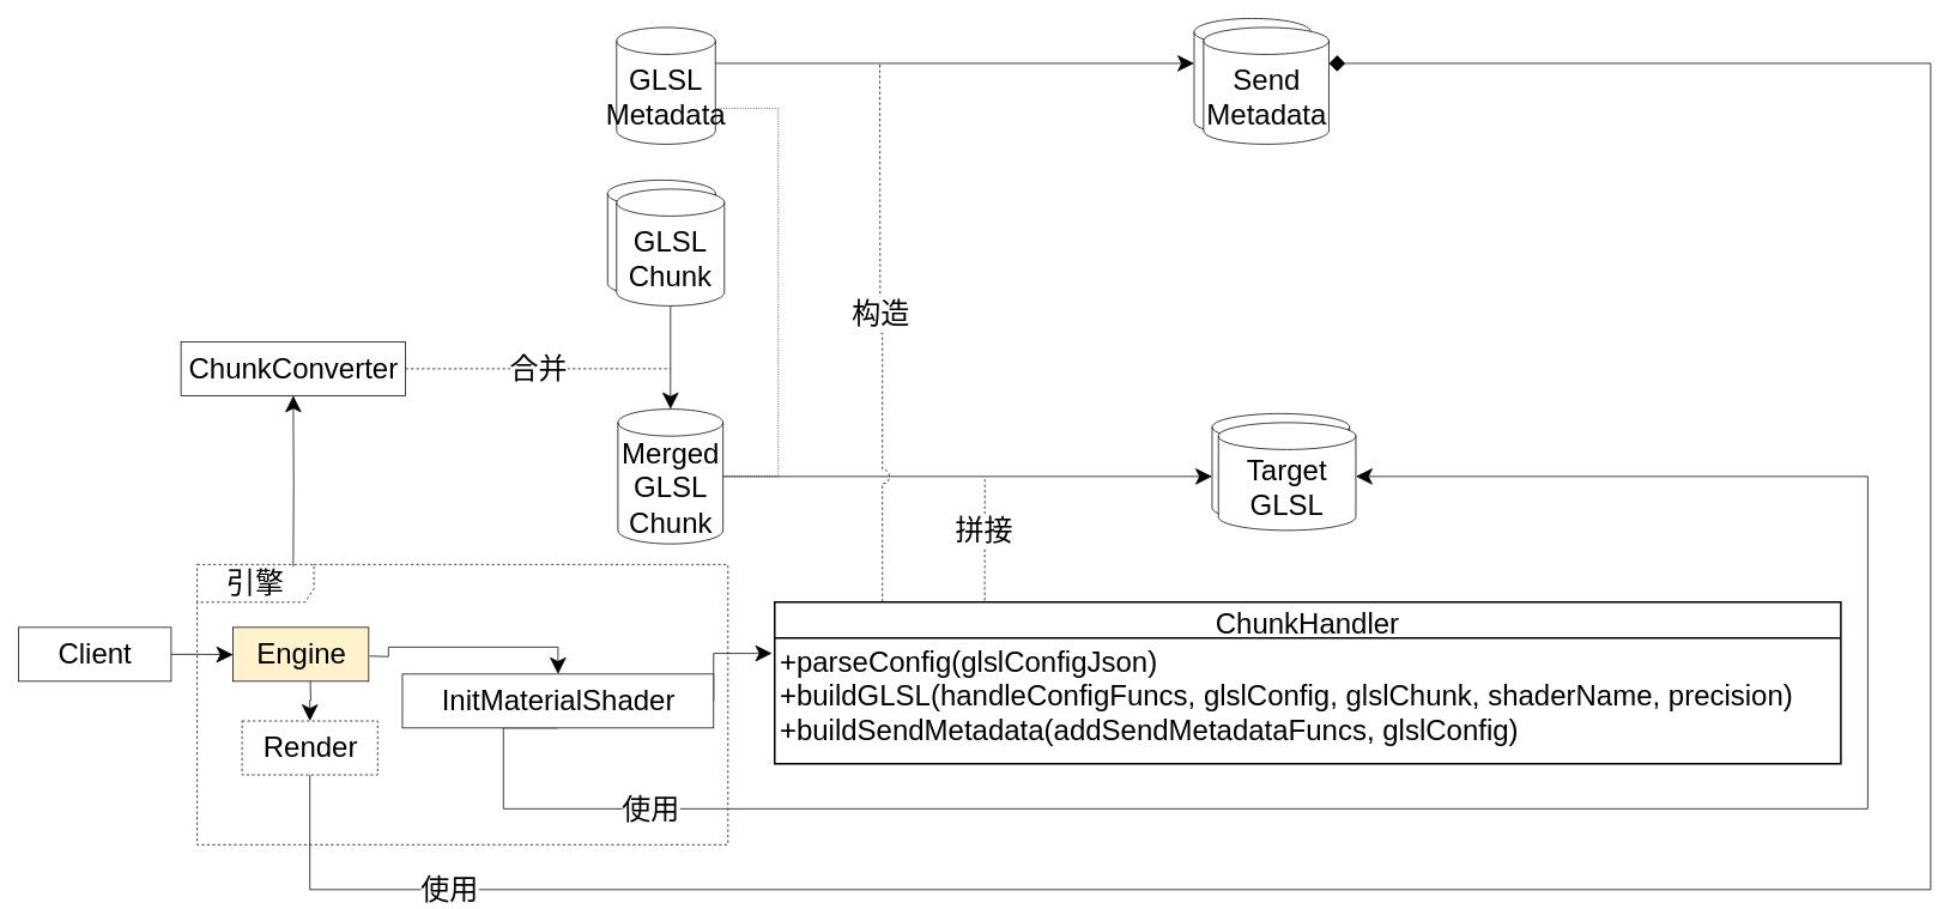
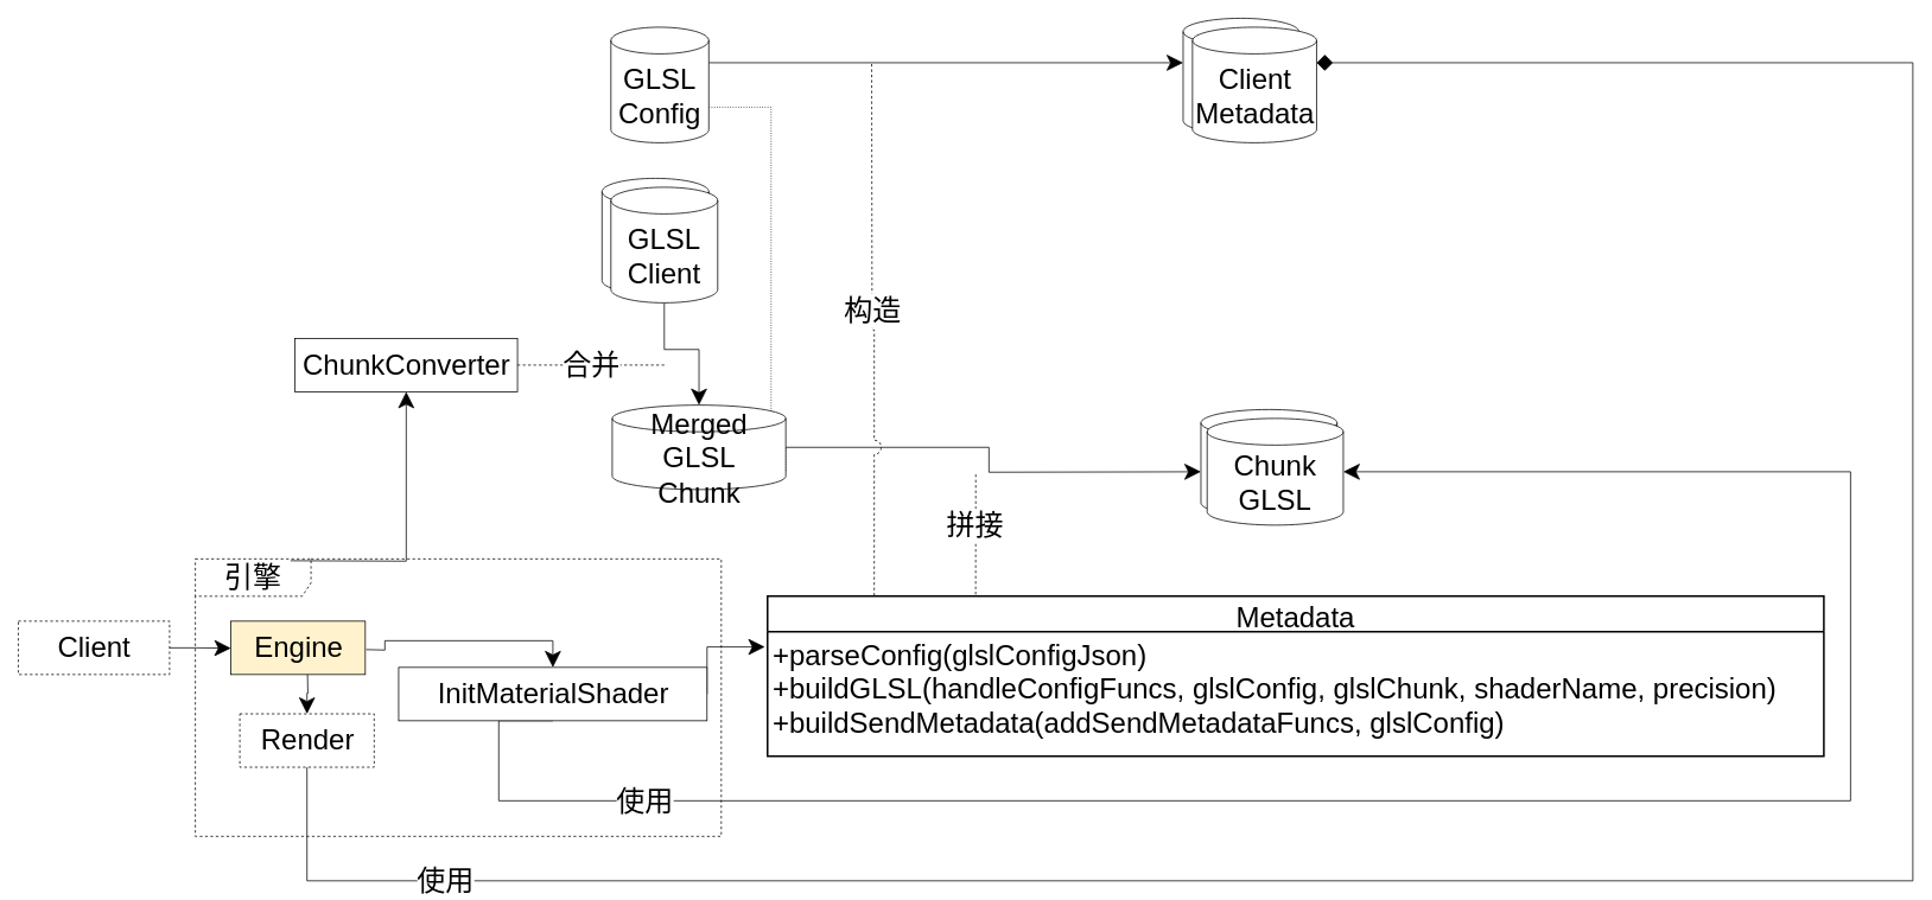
  <mxCell id="0" />
  <mxCell id="1" parent="0" />
  <mxCell id="2" value="&lt;font&gt;&lt;span style=&quot;font-size: 32px&quot;&gt;Send&lt;br&gt;Data&lt;br&gt;&lt;/span&gt;&lt;/font&gt;" style="shape=cylinder3;whiteSpace=wrap;html=1;boundedLbl=1;backgroundOutline=1;size=15;" parent="1" vertex="1"><mxGeometry x="1329" y="20" width="130" height="130" as="geometry" /></mxCell>
  <mxCell id="3" value="&lt;font style=&quot;font-size: 32px&quot;&gt;&lt;br&gt;&lt;/font&gt;" style="shape=cylinder3;whiteSpace=wrap;html=1;boundedLbl=1;backgroundOutline=1;size=15;" parent="1" vertex="1"><mxGeometry x="1349" y="460" width="153" height="120" as="geometry" /></mxCell>
- <mxCell id="4" value="ChunkHandler" style="swimlane;childLayout=stackLayout;horizontal=1;startSize=40;horizontalStack=0;rounded=0;fontSize=32;fontStyle=0;strokeWidth=2;resizeParent=0;resizeLast=1;shadow=0;dashed=0;align=center;" parent="1" vertex="1"><mxGeometry x="862" y="670" width="1187" height="180" as="geometry" /></mxCell>
+ <mxCell id="4" value="Metadata" style="swimlane;childLayout=stackLayout;horizontal=1;startSize=40;horizontalStack=0;rounded=0;fontSize=32;fontStyle=0;strokeWidth=2;resizeParent=0;resizeLast=1;shadow=0;dashed=0;align=center;" parent="1" vertex="1"><mxGeometry x="862" y="670" width="1187" height="180" as="geometry" /></mxCell>
  <mxCell id="5" value="+parseConfig(glslConfigJson)&#10;+buildGLSL(handleConfigFuncs, glslConfig, glslChunk, shaderName, precision)&#10;+buildSendMetadata(addSendMetadataFuncs, glslConfig)" style="align=left;strokeColor=none;fillColor=none;spacingLeft=4;fontSize=32;verticalAlign=top;resizable=0;rotatable=0;part=1;" parent="4" vertex="1"><mxGeometry y="40" width="1187" height="140" as="geometry" /></mxCell>
  <mxCell id="6" value="&lt;font style=&quot;font-size: 32px&quot;&gt;引擎&lt;/font&gt;" style="shape=umlFrame;whiteSpace=wrap;html=1;width=130;height=42;fontSize=32;dashed=1;" parent="1" vertex="1"><mxGeometry x="219" y="628" width="591" height="312" as="geometry" /></mxCell>
  <mxCell id="7" value="" style="shape=cylinder3;whiteSpace=wrap;html=1;boundedLbl=1;backgroundOutline=1;size=15;" parent="1" vertex="1"><mxGeometry x="676" y="200" width="120" height="130" as="geometry" /></mxCell>
  <mxCell id="8" value="" style="edgeStyle=orthogonalEdgeStyle;rounded=0;orthogonalLoop=1;jettySize=auto;html=1;startSize=16;endSize=16;entryX=-0.011;entryY=0.216;entryDx=0;entryDy=0;entryPerimeter=0;" parent="1" source="9" edge="1"><mxGeometry relative="1" as="geometry"><mxPoint x="259" y="728.4" as="targetPoint" /></mxGeometry></mxCell>
- <mxCell id="9" value="Client" style="html=1;fontSize=32;" parent="1" vertex="1"><mxGeometry x="20.09" y="698" width="170" height="60" as="geometry" /></mxCell>
+ <mxCell id="9" value="Client" style="html=1;fontSize=32;dashed=1;" parent="1" vertex="1"><mxGeometry x="20.09" y="698" width="170" height="60" as="geometry" /></mxCell>
  <mxCell id="10" style="edgeStyle=orthogonalEdgeStyle;rounded=0;orthogonalLoop=1;jettySize=auto;html=1;endArrow=classic;endFill=1;startSize=16;endSize=16;" parent="1" edge="1"><mxGeometry relative="1" as="geometry"><mxPoint x="796" as="sourcePoint" y="70" /><mxPoint x="1329" as="targetPoint" y="70" /></mxGeometry></mxCell>
  <mxCell id="11" style="edgeStyle=orthogonalEdgeStyle;rounded=0;orthogonalLoop=1;jettySize=auto;html=1;entryX=1;entryY=0.5;entryDx=0;entryDy=0;entryPerimeter=0;endArrow=none;endFill=0;startSize=16;endSize=16;exitX=1;exitY=0;exitDx=0;exitDy=90;exitPerimeter=0;dashed=1;dashPattern=1 2;" parent="1" source="12" target="23" edge="1"><mxGeometry relative="1" as="geometry"><Array as="points"><mxPoint x="866" y="120" /><mxPoint x="866" y="530" /></Array></mxGeometry></mxCell>
- <mxCell id="12" value="&lt;font&gt;&lt;span style=&quot;font-size: 32px&quot;&gt;GLSL Metadata&lt;/span&gt;&lt;/font&gt;" style="shape=cylinder3;whiteSpace=wrap;html=1;boundedLbl=1;backgroundOutline=1;size=15;" parent="1" vertex="1"><mxGeometry x="686" y="30" width="110" height="130" as="geometry" /></mxCell>
+ <mxCell id="12" value="&lt;font&gt;&lt;span style=&quot;font-size: 32px&quot;&gt;GLSL Config&lt;/span&gt;&lt;/font&gt;" style="shape=cylinder3;whiteSpace=wrap;html=1;boundedLbl=1;backgroundOutline=1;size=15;" parent="1" vertex="1"><mxGeometry x="686" y="30" width="110" height="130" as="geometry" /></mxCell>
  <mxCell id="13" style="edgeStyle=orthogonalEdgeStyle;rounded=0;orthogonalLoop=1;jettySize=auto;html=1;entryX=0.5;entryY=1;entryDx=0;entryDy=0;endSize=16;startSize=16;" parent="1" target="19" edge="1"><mxGeometry relative="1" as="geometry"><mxPoint x="326" y="630" as="sourcePoint" /></mxGeometry></mxCell>
  <mxCell id="14" style="edgeStyle=orthogonalEdgeStyle;rounded=0;jumpStyle=arc;jumpSize=22;orthogonalLoop=1;jettySize=auto;html=1;entryX=1;entryY=0;entryDx=0;entryDy=40;entryPerimeter=0;endArrow=diamond;endFill=1;startSize=16;endSize=16;exitX=0.5;exitY=1;exitDx=0;exitDy=0;" parent="1" source="35" target="30" edge="1"><mxGeometry relative="1" as="geometry"><mxPoint x="427" y="870" as="sourcePoint" /><Array as="points"><mxPoint x="345" y="990" /><mxPoint x="2149" y="990" /><mxPoint x="2149" y="70" /></Array></mxGeometry></mxCell>
  <mxCell id="15" value="&lt;font style=&quot;font-size: 32px&quot;&gt;使用&lt;/font&gt;" style="edgeLabel;html=1;align=center;verticalAlign=middle;resizable=0;points=[];" parent="14" vertex="1" connectable="0"><mxGeometry x="-0.69" y="2" relative="1" as="geometry"><mxPoint x="-263" y="2" as="offset" /></mxGeometry></mxCell>
  <mxCell id="16" style="edgeStyle=orthogonalEdgeStyle;rounded=0;jumpStyle=arc;jumpSize=22;orthogonalLoop=1;jettySize=auto;html=1;entryX=1;entryY=0.5;entryDx=0;entryDy=0;entryPerimeter=0;endArrow=classic;endFill=1;startSize=16;endSize=16;exitX=0.5;exitY=1;exitDx=0;exitDy=0;" parent="1" source="34" target="29" edge="1"><mxGeometry relative="1" as="geometry"><mxPoint x="319.5" y="870" as="sourcePoint" /><Array as="points"><mxPoint x="560" y="900" /><mxPoint x="2079" y="900" /><mxPoint x="2079" y="530" /></Array></mxGeometry></mxCell>
  <mxCell id="17" style="edgeStyle=orthogonalEdgeStyle;rounded=0;orthogonalLoop=1;jettySize=auto;html=1;startSize=16;endSize=16;endArrow=none;endFill=0;dashed=1;" parent="1" source="19" edge="1"><mxGeometry relative="1" as="geometry"><mxPoint x="746" y="410" as="targetPoint" /></mxGeometry></mxCell>
  <mxCell id="18" value="&lt;font style=&quot;font-size: 32px&quot;&gt;合并&lt;/font&gt;" style="edgeLabel;html=1;align=center;verticalAlign=middle;resizable=0;points=[];" parent="17" vertex="1" connectable="0"><mxGeometry x="0.004" y="1" relative="1" as="geometry"><mxPoint as="offset" /></mxGeometry></mxCell>
- <mxCell id="19" value="ChunkConverter" style="html=1;fontSize=32;" parent="1" vertex="1"><mxGeometry x="201" y="380" width="250" height="60" as="geometry" /></mxCell>
+ <mxCell id="19" value="ChunkConverter" style="html=1;fontSize=32;" parent="1" vertex="1"><mxGeometry x="331" y="380" width="250" height="60" as="geometry" /></mxCell>
  <mxCell id="20" style="edgeStyle=orthogonalEdgeStyle;rounded=0;orthogonalLoop=1;jettySize=auto;html=1;entryX=0.5;entryY=0;entryDx=0;entryDy=0;entryPerimeter=0;startSize=16;endSize=16;" parent="1" source="21" target="23" edge="1"><mxGeometry relative="1" as="geometry" /></mxCell>
- <mxCell id="21" value="&lt;font style=&quot;font-size: 32px&quot;&gt;GLSL Chunk&lt;/font&gt;" style="shape=cylinder3;whiteSpace=wrap;html=1;boundedLbl=1;backgroundOutline=1;size=15;" parent="1" vertex="1"><mxGeometry x="686" y="210" width="120" height="130" as="geometry" /></mxCell>
+ <mxCell id="21" value="&lt;font style=&quot;font-size: 32px&quot;&gt;GLSL Client&lt;/font&gt;" style="shape=cylinder3;whiteSpace=wrap;html=1;boundedLbl=1;backgroundOutline=1;size=15;" parent="1" vertex="1"><mxGeometry x="686" y="210" width="120" height="130" as="geometry" /></mxCell>
  <mxCell id="22" style="edgeStyle=orthogonalEdgeStyle;rounded=0;orthogonalLoop=1;jettySize=auto;html=1;endArrow=classic;endFill=1;startSize=16;endSize=16;" parent="1" source="23" edge="1"><mxGeometry relative="1" as="geometry"><mxPoint x="1349" y="530" as="targetPoint" /></mxGeometry></mxCell>
- <mxCell id="23" value="&lt;font style=&quot;font-size: 32px&quot;&gt;Merged GLSL&lt;br&gt;Chunk&lt;br&gt;&lt;/font&gt;" style="shape=cylinder3;whiteSpace=wrap;html=1;boundedLbl=1;backgroundOutline=1;size=15;" parent="1" vertex="1"><mxGeometry x="687.5" y="455" width="117" height="150" as="geometry" /></mxCell>
+ <mxCell id="23" value="&lt;font style=&quot;font-size: 32px&quot;&gt;Merged GLSL&lt;br&gt;Chunk&lt;br&gt;&lt;/font&gt;" style="shape=cylinder3;whiteSpace=wrap;html=1;boundedLbl=1;backgroundOutline=1;size=15;" parent="1" vertex="1"><mxGeometry x="687.5" y="455" width="195" height="95" as="geometry" /></mxCell>
  <mxCell id="24" style="edgeStyle=orthogonalEdgeStyle;rounded=0;orthogonalLoop=1;jettySize=auto;html=1;endArrow=none;endFill=0;startSize=16;endSize=16;exitX=0.101;exitY=-0.004;exitDx=0;exitDy=0;exitPerimeter=0;dashed=1;jumpStyle=arc;jumpSize=16;" parent="1" source="4" edge="1"><mxGeometry relative="1" as="geometry"><mxPoint x="979" as="targetPoint" y="70" /></mxGeometry></mxCell>
  <mxCell id="25" value="&lt;font style=&quot;font-size: 32px&quot;&gt;构造&lt;/font&gt;" style="edgeLabel;html=1;align=center;verticalAlign=middle;resizable=0;points=[];" parent="24" vertex="1" connectable="0"><mxGeometry x="0.073" relative="1" as="geometry"><mxPoint as="offset" /></mxGeometry></mxCell>
  <mxCell id="26" style="edgeStyle=orthogonalEdgeStyle;rounded=0;orthogonalLoop=1;jettySize=auto;html=1;dashed=1;endArrow=none;endFill=0;startSize=16;endSize=16;exitX=0.197;exitY=-0.011;exitDx=0;exitDy=0;exitPerimeter=0;jumpStyle=arc;jumpSize=22;" parent="1" source="4" edge="1"><mxGeometry relative="1" as="geometry"><mxPoint x="1096" y="530" as="targetPoint" /></mxGeometry></mxCell>
  <mxCell id="27" value="&lt;font style=&quot;font-size: 32px&quot;&gt;拼接&lt;/font&gt;" style="edgeLabel;html=1;align=center;verticalAlign=middle;resizable=0;points=[];" parent="26" vertex="1" connectable="0"><mxGeometry x="0.484" y="-1" relative="1" as="geometry"><mxPoint x="-3" y="25" as="offset" /></mxGeometry></mxCell>
  <mxCell id="28" style="edgeStyle=orthogonalEdgeStyle;rounded=0;orthogonalLoop=1;jettySize=auto;html=1;startSize=16;endSize=16;exitX=1;exitY=0.5;exitDx=0;exitDy=0;" parent="1" source="34" edge="1"><mxGeometry relative="1" as="geometry"><mxPoint x="485.5" y="660.143" as="sourcePoint" /><mxPoint x="859" y="727" as="targetPoint" /><Array as="points"><mxPoint x="794" y="727" /></Array></mxGeometry></mxCell>
- <mxCell id="29" value="&lt;font style=&quot;font-size: 32px&quot;&gt;Target &lt;br&gt;GLSL&lt;br&gt;&lt;/font&gt;" style="shape=cylinder3;whiteSpace=wrap;html=1;boundedLbl=1;backgroundOutline=1;size=15;" parent="1" vertex="1"><mxGeometry x="1356" y="470" width="153" height="120" as="geometry" /></mxCell>
- <mxCell id="30" value="&lt;font&gt;&lt;span style=&quot;font-size: 32px&quot;&gt;Send&lt;br&gt;Metadata&lt;br&gt;&lt;/span&gt;&lt;/font&gt;" style="shape=cylinder3;whiteSpace=wrap;html=1;boundedLbl=1;backgroundOutline=1;size=15;" parent="1" vertex="1"><mxGeometry x="1339.5" y="30" width="139.5" height="130" as="geometry" /></mxCell>
+ <mxCell id="29" value="&lt;font style=&quot;font-size: 32px&quot;&gt;Chunk &lt;br&gt;GLSL&lt;br&gt;&lt;/font&gt;" style="shape=cylinder3;whiteSpace=wrap;html=1;boundedLbl=1;backgroundOutline=1;size=15;" parent="1" vertex="1"><mxGeometry x="1356" y="470" width="153" height="120" as="geometry" /></mxCell>
+ <mxCell id="30" value="&lt;font&gt;&lt;span style=&quot;font-size: 32px&quot;&gt;Client&lt;br&gt;Metadata&lt;br&gt;&lt;/span&gt;&lt;/font&gt;" style="shape=cylinder3;whiteSpace=wrap;html=1;boundedLbl=1;backgroundOutline=1;size=15;" parent="1" vertex="1"><mxGeometry x="1339.5" y="30" width="139.5" height="130" as="geometry" /></mxCell>
  <mxCell id="31" value="&lt;font style=&quot;font-size: 32px&quot;&gt;使用&lt;/font&gt;" style="edgeLabel;html=1;align=center;verticalAlign=middle;resizable=0;points=[];" parent="1" vertex="1" connectable="0"><mxGeometry x="721.997" y="870" as="geometry"><mxPoint x="2" y="30" as="offset" /></mxGeometry></mxCell>
  <mxCell id="32" value="" style="edgeStyle=orthogonalEdgeStyle;rounded=0;orthogonalLoop=1;jettySize=auto;html=1;endSize=16;startSize=16;" parent="1" target="34" edge="1"><mxGeometry relative="1" as="geometry"><mxPoint x="411" y="730" as="sourcePoint" /></mxGeometry></mxCell>
  <mxCell id="33" value="" style="edgeStyle=orthogonalEdgeStyle;rounded=0;orthogonalLoop=1;jettySize=auto;html=1;endSize=16;startSize=16;exitX=0.566;exitY=0.994;exitDx=0;exitDy=0;exitPerimeter=0;" parent="1" target="35" edge="1"><mxGeometry relative="1" as="geometry"><mxPoint x="345.04" y="757.998" as="sourcePoint" /></mxGeometry></mxCell>
  <mxCell id="34" value="InitMaterialShader" style="html=1;fontSize=32;" parent="1" vertex="1"><mxGeometry x="447.5" y="750" width="346.5" height="60" as="geometry" /></mxCell>
  <mxCell id="35" value="Render" style="html=1;fontSize=32;dashed=1;" parent="1" vertex="1"><mxGeometry x="269" y="802.25" width="151" height="60" as="geometry" /></mxCell>
  <mxCell id="36" value="Engine" style="html=1;fontSize=32;fillColor=#fff2cc;" parent="1" vertex="1"><mxGeometry x="259" y="698" width="151" height="60" as="geometry" /></mxCell>
